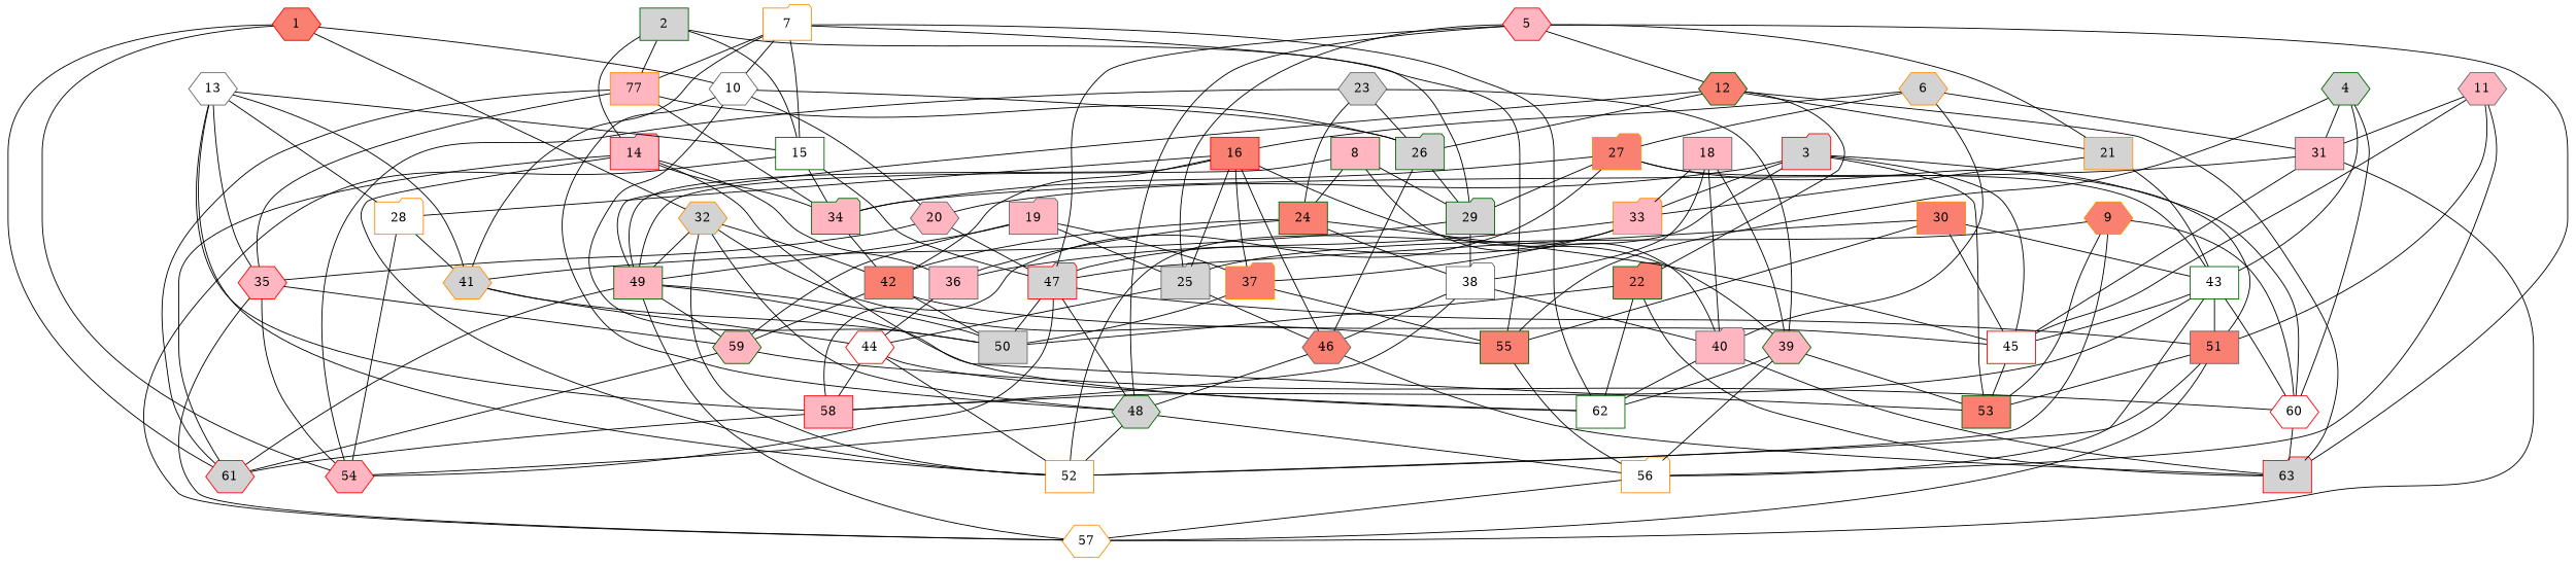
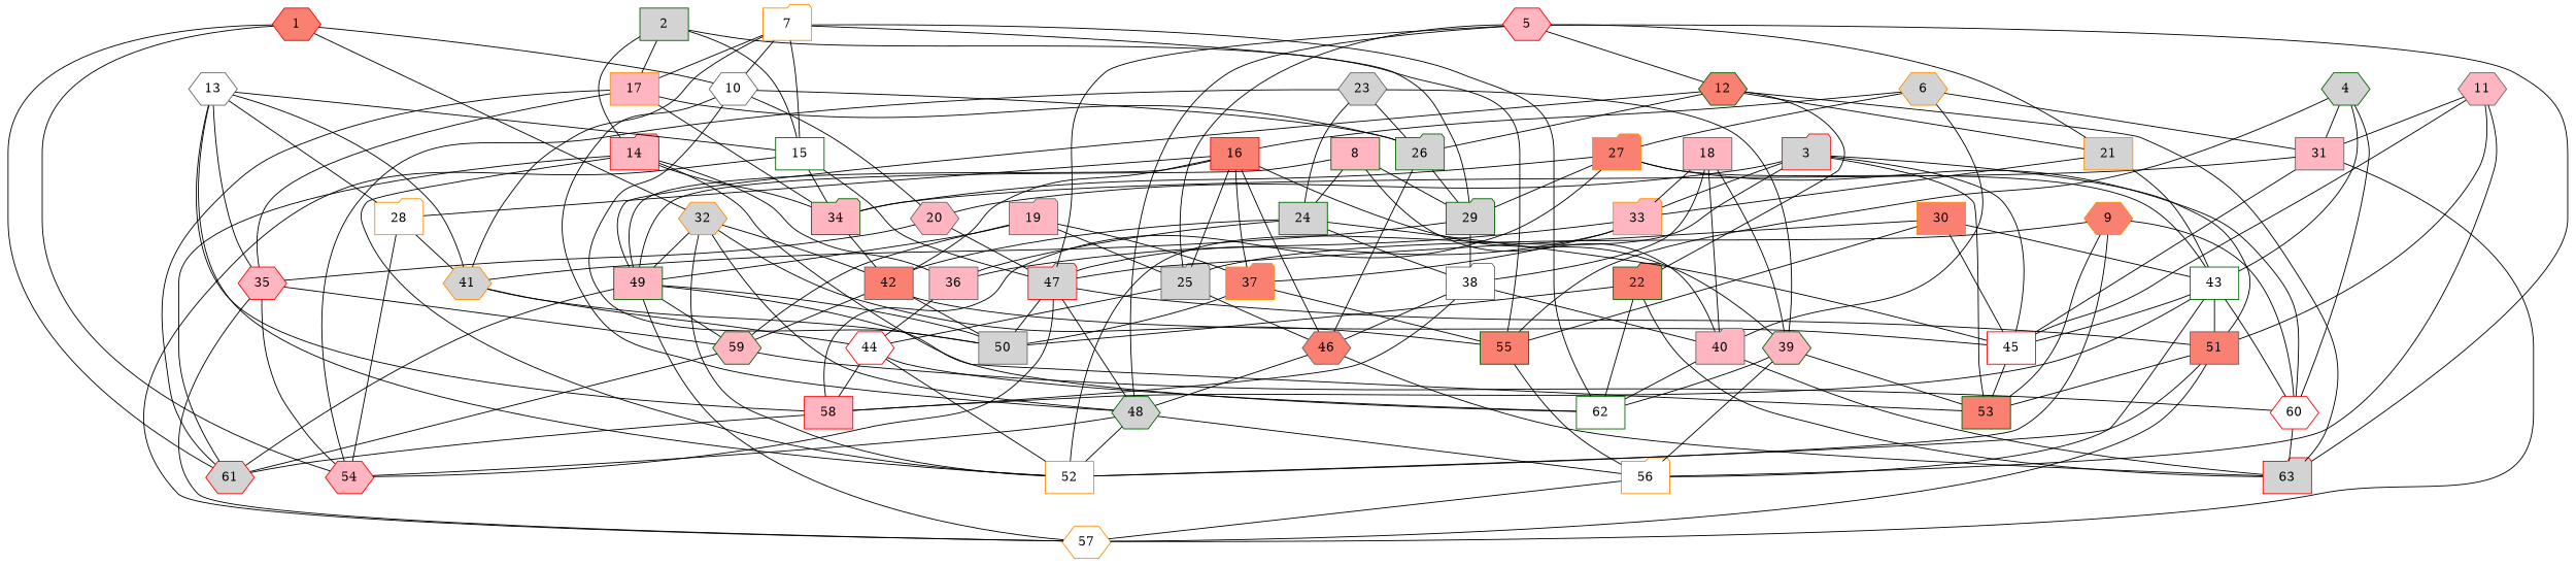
  graph {
    node [color=darkgreen fillcolor=lightpink shape=hexagon style=filled]
    edge [weight=1.0]
    1 [color=red fillcolor=salmon]
    10 [color=gray40 fillcolor=white]
    32 [color=darkorange fillcolor=lightgrey]
    54 [color=red]
    61 [color=red fillcolor=lightgrey]
    20 [color=gray40]
    48 [fillcolor=lightgrey]
    26 [fillcolor=lightgrey shape=folder]
    50 [color=gray40 fillcolor=lightgrey shape=box]
    55 [fillcolor=salmon shape=box]
    52 [color=darkorange fillcolor=white shape=box]
    49 [shape=box]
    42 [color=gray40 fillcolor=salmon shape=box]
    2 [fillcolor=lightgrey shape=box]
    14 [color=red shape=folder]
    15 [fillcolor=white shape=box]
-   17 [color=darkorange shape=box label=77]
+   17 [color=darkorange shape=box]
    62 [fillcolor=white shape=box]
    34 [shape=folder]
    36 [color=gray40 shape=box]
    47 [color=red fillcolor=lightgrey shape=folder]
    57 [color=darkorange fillcolor=white]
    35 [color=red]
    56 [color=darkorange fillcolor=white shape=folder]
    3 [color=red fillcolor=lightgrey shape=folder]
    33 [color=darkorange shape=folder]
    45 [color=red fillcolor=white shape=box]
    51 [color=gray40 fillcolor=salmon shape=box]
    53 [fillcolor=salmon shape=box]
    37 [color=darkorange fillcolor=salmon shape=folder]
    4 [fillcolor=lightgrey]
    31 [color=gray40 shape=box]
    43 [fillcolor=white shape=box]
    60 [color=red fillcolor=white]
    58 [color=red shape=box]
    63 [color=red fillcolor=lightgrey shape=folder]
    5 [color=red]
    12 [fillcolor=salmon]
    21 [color=darkorange fillcolor=lightgrey shape=box]
    25 [color=gray40 fillcolor=lightgrey shape=folder]
    22 [fillcolor=salmon shape=folder]
    46 [color=gray40 fillcolor=salmon]
    44 [color=red fillcolor=white]
    6 [color=darkorange fillcolor=lightgrey]
    16 [color=red fillcolor=salmon shape=box]
    27 [color=darkorange fillcolor=salmon shape=folder]
    40 [color=gray40 shape=folder]
    28 [color=darkorange fillcolor=white shape=folder]
    39
    29 [fillcolor=lightgrey shape=folder]
    7 [color=darkorange fillcolor=white shape=folder]
    41 [color=darkorange fillcolor=lightgrey]
    38 [color=gray40 fillcolor=white shape=folder]
    8 [shape=box]
-   24 [fillcolor=salmon shape=box]
+   24 [fillcolor=lightgrey shape=box]
    59
    9 [color=darkorange fillcolor=salmon]
    11 [color=gray40]
    13 [color=gray40 fillcolor=white]
    18 [color=gray40 shape=box]
    19 [color=gray40 shape=folder]
    23 [color=gray40 fillcolor=lightgrey]
    30 [color=darkorange fillcolor=salmon shape=box]
    1 -- 10
    1 -- 32
    1 -- 54
    1 -- 61
    10 -- 20
    10 -- 48
    10 -- 26
    10 -- 50
    32 -- 48
    32 -- 55
    32 -- 52
    32 -- 49
    32 -- 42
    20 -- 47
    20 -- 35
    48 -- 54
    48 -- 52
    48 -- 56
    26 -- 46
    26 -- 29
    55 -- 56
    49 -- 61
    49 -- 50
    49 -- 57
    49 -- 53
    49 -- 59
    42 -- 50
    42 -- 45
    42 -- 59
    2 -- 55
    2 -- 14
    2 -- 15
    2 -- 17
    14 -- 61
    14 -- 52
    14 -- 62
    14 -- 34
    14 -- 36
    15 -- 34
    15 -- 47
    15 -- 57
    17 -- 61
    17 -- 26
    17 -- 34
    17 -- 35
    34 -- 42
    36 -- 44
    47 -- 54
    47 -- 48
    47 -- 50 [weight=2.0]
    47 -- 51
    35 -- 54
    35 -- 57
    35 -- 59
    56 -- 57
    3 -- 20
    3 -- 52
    3 -- 33
    3 -- 45
    3 -- 51
    3 -- 53
    33 -- 36
    33 -- 47
    33 -- 37
    45 -- 53
    51 -- 52
    51 -- 57
    51 -- 53
    37 -- 50
    37 -- 55
    4 -- 55
    4 -- 31
    4 -- 43
    4 -- 60
    31 -- 34
    31 -- 57
    31 -- 45
    43 -- 56
    43 -- 45
    43 -- 51 [weight=2.0]
    43 -- 60
    43 -- 58
    60 -- 63
    58 -- 61
    5 -- 48
    5 -- 47
    5 -- 63
    5 -- 12
    5 -- 21
    5 -- 25
    12 -- 26
    12 -- 49
    12 -- 63
    12 -- 21
    12 -- 22
    21 -- 33
    21 -- 43
    25 -- 46
    25 -- 44
    22 -- 50
    22 -- 62
    22 -- 63
    46 -- 48
    46 -- 63
    44 -- 52
    44 -- 62
    44 -- 58
    6 -- 31
    6 -- 16
    6 -- 27
    6 -- 40
    16 -- 49
    16 -- 42
    16 -- 37
    16 -- 25
    16 -- 46
    16 -- 28
    16 -- 39
    27 -- 34
    27 -- 43
    27 -- 60
    27 -- 58
    27 -- 29
    40 -- 62
    40 -- 63
    28 -- 54
    28 -- 41
    39 -- 62
    39 -- 56
    39 -- 53
    29 -- 41
    29 -- 38
    7 -- 10
    7 -- 15
    7 -- 17
    7 -- 62
    7 -- 29
    7 -- 41
    41 -- 50
    41 -- 44
    38 -- 58
    38 -- 46
    38 -- 40
    8 -- 49
    8 -- 40
    8 -- 29
    8 -- 24
    24 -- 42
    24 -- 36
    24 -- 45
    24 -- 38
    59 -- 61
    59 -- 60
    9 -- 52
    9 -- 53
    9 -- 60
    9 -- 25
    11 -- 56
    11 -- 45
    11 -- 51
    11 -- 31
    13 -- 52
    13 -- 15
    13 -- 35
    13 -- 58
    13 -- 28
    13 -- 41
    18 -- 33
    18 -- 40
    18 -- 39
    18 -- 38
    19 -- 49
    19 -- 37
    19 -- 25
    19 -- 59
    23 -- 54
    23 -- 26
    23 -- 39
    23 -- 24
    30 -- 55
    30 -- 47
    30 -- 45
    30 -- 43
  }
